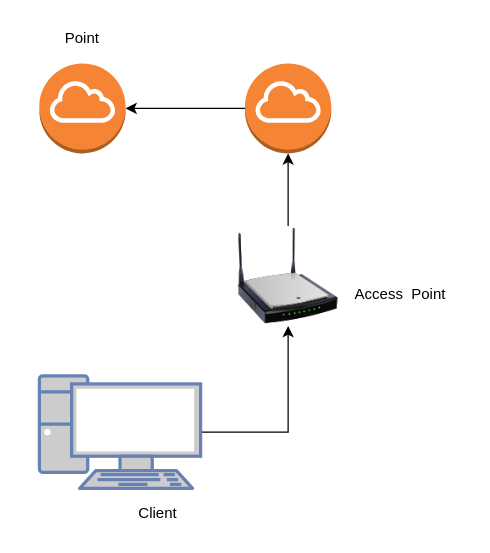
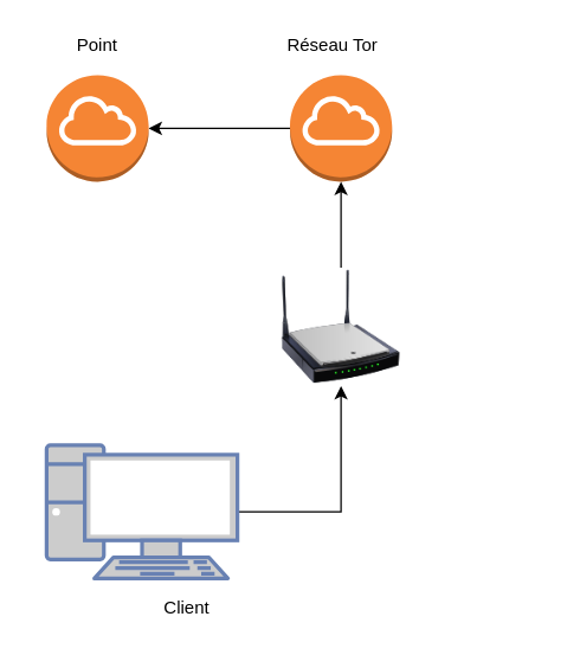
  <mxCell id="0" />
  <mxCell id="1" parent="0" />
  <mxCell id="2" style="edgeStyle=orthogonalEdgeStyle;rounded=0;orthogonalLoop=1;jettySize=auto;html=1;" edge="1" parent="1" source="3" target="9"><mxGeometry relative="1" as="geometry" /></mxCell>
  <mxCell id="3" value="" style="outlineConnect=0;dashed=0;verticalLabelPosition=bottom;verticalAlign=top;align=center;html=1;shape=mxgraph.aws3.internet_gateway;fillColor=#F58534;gradientColor=none;" vertex="1" parent="1"><mxGeometry x="195.5" y="50" width="69" height="72" as="geometry" /></mxCell>
  <mxCell id="4" style="edgeStyle=orthogonalEdgeStyle;rounded=0;orthogonalLoop=1;jettySize=auto;html=1;entryX=0.5;entryY=1;entryDx=0;entryDy=0;entryPerimeter=0;" edge="1" parent="1" source="5" target="3"><mxGeometry relative="1" as="geometry" /></mxCell>
  <mxCell id="5" value="" style="image;html=1;labelBackgroundColor=#ffffff;image=img/lib/clip_art/networking/Wireless_Router_N_128x128.png" vertex="1" parent="1"><mxGeometry x="190" y="180" width="80" height="80" as="geometry" /></mxCell>
  <mxCell id="6" value="" style="edgeStyle=orthogonalEdgeStyle;rounded=0;orthogonalLoop=1;jettySize=auto;html=1;entryX=0.5;entryY=1;entryDx=0;entryDy=0;" edge="1" parent="1" source="7" target="5"><mxGeometry relative="1" as="geometry"><mxPoint x="336" y="310" as="targetPoint" /></mxGeometry></mxCell>
  <mxCell id="7" value="" style="fontColor=#0066CC;verticalAlign=top;verticalLabelPosition=bottom;labelPosition=center;align=center;html=1;outlineConnect=0;fillColor=#CCCCCC;strokeColor=#6881B3;gradientColor=none;gradientDirection=north;strokeWidth=2;shape=mxgraph.networks.pc;" vertex="1" parent="1"><mxGeometry x="31" y="300" width="129" height="90" as="geometry" /></mxCell>
+ <mxCell id="8" value="&lt;div&gt;Réseau Tor&lt;/div&gt;" style="text;html=1;strokeColor=none;fillColor=none;align=center;verticalAlign=middle;whiteSpace=wrap;rounded=0;" vertex="1" parent="1"><mxGeometry x="179" y="20" width="91" height="20" as="geometry" /></mxCell>
  <mxCell id="9" value="" style="outlineConnect=0;dashed=0;verticalLabelPosition=bottom;verticalAlign=top;align=center;html=1;shape=mxgraph.aws3.internet_gateway;fillColor=#F58534;gradientColor=none;" vertex="1" parent="1"><mxGeometry x="31" y="50" width="69" height="72" as="geometry" /></mxCell>
  <mxCell id="10" value="&lt;div&gt;Point&lt;/div&gt;" style="text;html=1;strokeColor=none;fillColor=none;align=center;verticalAlign=middle;whiteSpace=wrap;rounded=0;" vertex="1" parent="1"><mxGeometry x="20" y="20" width="91" height="20" as="geometry" /></mxCell>
- <mxCell id="11" value="Access&amp;nbsp; Point" style="text;html=1;strokeColor=none;fillColor=none;align=center;verticalAlign=middle;whiteSpace=wrap;rounded=0;" vertex="1" parent="1"><mxGeometry x="270" y="225" width="100" height="20" as="geometry" /></mxCell>
  <mxCell id="12" value="&lt;div&gt;Client&lt;/div&gt;" style="text;html=1;strokeColor=none;fillColor=none;align=center;verticalAlign=middle;whiteSpace=wrap;rounded=0;" vertex="1" parent="1"><mxGeometry x="75.5" y="400" width="100" height="20" as="geometry" /></mxCell>
